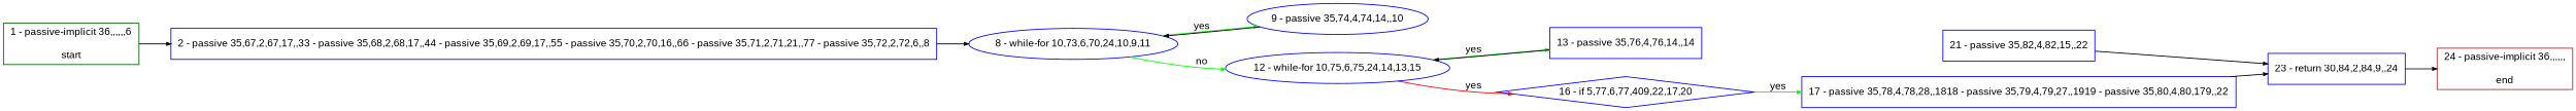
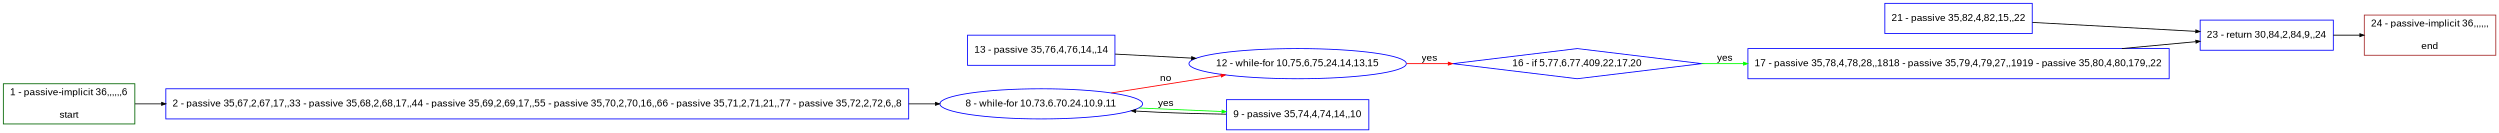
  digraph {
    bgcolor=white
    compound=true
    fillcolor="#FFFFCC"
    fontname=Arial
    fontsize=12
    pack=true
    packmode=clust
    rankdir=LR
    style="rounded,filled"
    node [color="#0000ff" compound=true fillcolor="#ffffff" fixedsize=false fontname=Arial fontsize=12 node_initialized=no shape=box style=filled]
    edge [arrowhead=normal arrowsize=0.5 arrowtail=none color="#000000" compound=true dir=forward fontcolor=black fontname=Arial fontsize=12]
    n1 [label="2 - passive 35,67,2,67,17,,33 - passive 35,68,2,68,17,,44 - passive 35,69,2,69,17,,55 - passive 35,70,2,70,16,,66 - passive 35,71,2,71,21,,77 - passive 35,72,2,72,6,,8"]
    n2 [label="8 - while-for 10,73,6,70,24,10,9,11" shape=oval]
-   n3 [label="9 - passive 35,74,4,74,14,,10" shape=ellipse]
+   n3 [label="9 - passive 35,74,4,74,14,,10"]
    n4 [label="12 - while-for 10,75,6,75,24,14,13,15" shape=oval]
    n5 [color="#006400" label="1 - passive-implicit 36,,,,,,6\n\nstart"]
    n6 [label="13 - passive 35,76,4,76,14,,14"]
    n7 [label="16 - if 5,77,6,77,409,22,17,20" shape=diamond]
    n8 [label="17 - passive 35,78,4,78,28,,1818 - passive 35,79,4,79,27,,1919 - passive 35,80,4,80,179,,22"]
    n9 [label="23 - return 30,84,2,84,9,,24"]
    n10 [label="21 - passive 35,82,4,82,15,,22"]
    n11 [color="#a52a2a" label="24 - passive-implicit 36,,,,,,\n\nend"]
    n1 -> n2
    n2 -> n3 [color="#00ff00" label=yes]
-   n2 -> n4 [color="#00ff00" label=no]
+   n2 -> n4 [color="#ff0000" label=no]
    n3 -> n2
-   n4 -> n6 [color="#00ff00" label=yes]
    n4 -> n7 [color="#ff0000" label=yes]
    n5 -> n1
    n6 -> n4
    n7 -> n8 [color="#00ff00" label=yes]
    n8 -> n9
    n9 -> n11
    n10 -> n9
  }
